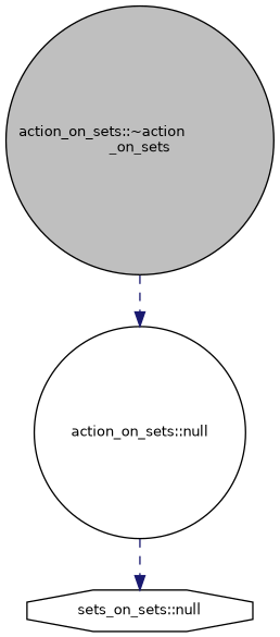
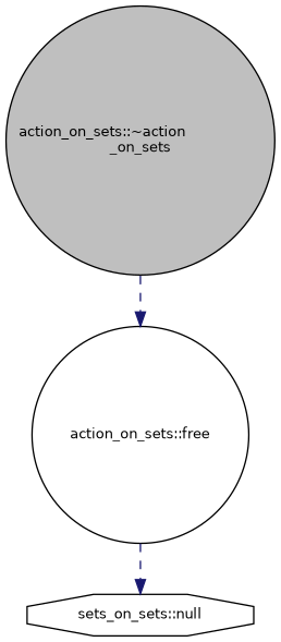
  digraph {
    rankdir=TB
    node [color=black fillcolor=white fontname=Helvetica fontsize=10 shape=circle style=filled]
    edge [color=midnightblue fontname=Helvetica fontsize=10 labelfontname=Helvetica labelfontsize=10 style=dashed]
    n1 [fillcolor=grey75 fontcolor=black height=0.2 label="action_on_sets::~action\l_on_sets" width=0.4]
-   n2 [height=0.2 label="action_on_sets::null" width=0.4]
+   n2 [height=0.2 label="action_on_sets::free" width=0.4]
    n3 [height=0.2 label="sets_on_sets::null" shape=octagon width=0.4]
    n1 -> n2
    n2 -> n3
  }
